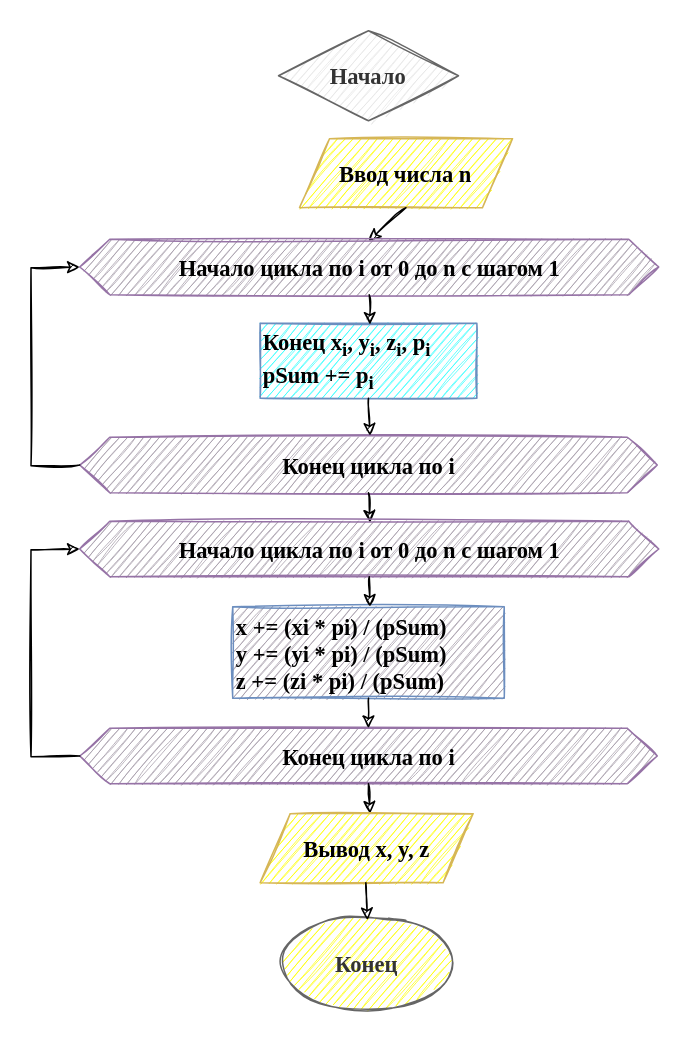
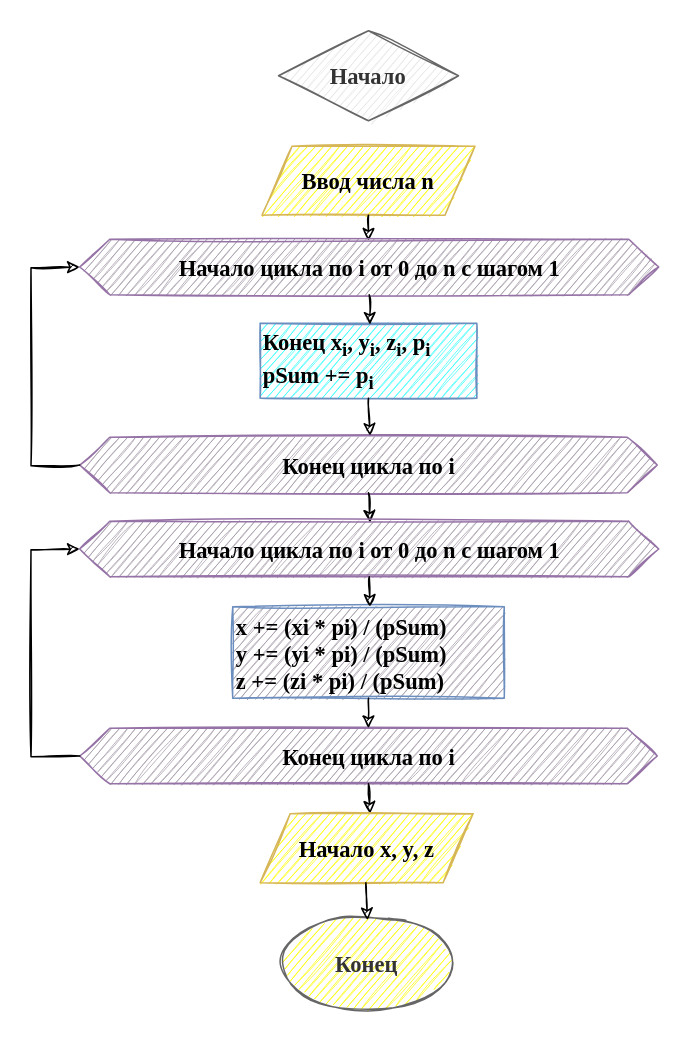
  <mxCell id="0" />
  <mxCell id="1" parent="0" />
  <mxCell id="2" value="Начало" style="rhombus;whiteSpace=wrap;html=1;fontFamily=Comic Sans MS;fontStyle=1;fontSize=15;fillColor=#E6E6E6;strokeColor=#666666;fontColor=#333333;sketch=1;" parent="1" vertex="1"><mxGeometry x="185" y="20" width="120" height="60" as="geometry" /></mxCell>
  <mxCell id="3" value="Конец" style="ellipse;whiteSpace=wrap;html=1;fontFamily=Comic Sans MS;fontStyle=1;fontSize=15;fillColor=#ffff00;strokeColor=#666666;fontColor=#333333;sketch=1;" parent="1" vertex="1"><mxGeometry x="183.75" y="612" width="120" height="60" as="geometry" /></mxCell>
- <mxCell id="4" value="Ввод числа n" style="shape=parallelogram;perimeter=parallelogramPerimeter;whiteSpace=wrap;html=1;fixedSize=1;fontFamily=Comic Sans MS;fontStyle=1;fontSize=15;fillColor=#FFFF00;strokeColor=#d6b656;sketch=1;" parent="1" vertex="1"><mxGeometry x="199" y="92" width="142" height="46" as="geometry" /></mxCell>
+ <mxCell id="4" value="Ввод числа n" style="shape=parallelogram;perimeter=parallelogramPerimeter;whiteSpace=wrap;html=1;fixedSize=1;fontFamily=Comic Sans MS;fontStyle=1;fontSize=15;fillColor=#FFFF00;strokeColor=#d6b656;sketch=1;" parent="1" vertex="1"><mxGeometry x="174" y="97" width="142" height="46" as="geometry" /></mxCell>
  <mxCell id="5" value="" style="endArrow=classic;html=1;fontFamily=Comic Sans MS;fontSize=15;exitX=0.5;exitY=1;exitDx=0;exitDy=0;entryX=0.5;entryY=0;entryDx=0;entryDy=0;sketch=1;" parent="1" source="4" edge="1"><mxGeometry width="50" height="50" relative="1" as="geometry"><mxPoint x="235" y="320" as="sourcePoint" /><mxPoint x="245" y="160" as="targetPoint" /></mxGeometry></mxCell>
  <mxCell id="6" value="&lt;span style=&quot;font-family: &amp;#34;comic sans ms&amp;#34; ; font-size: 15px ; font-weight: 700&quot;&gt;Начало цикла по i от 0 до&amp;nbsp;&lt;/span&gt;&lt;font face=&quot;Comic Sans MS&quot;&gt;&lt;span style=&quot;font-size: 15px&quot;&gt;&lt;b&gt;n с шагом 1&lt;/b&gt;&lt;/span&gt;&lt;/font&gt;" style="shape=hexagon;perimeter=hexagonPerimeter2;whiteSpace=wrap;html=1;fixedSize=1;sketch=1;fillColor=#A49BA8;strokeColor=#9673a6;" parent="1" vertex="1"><mxGeometry x="52.5" y="159" width="386" height="37" as="geometry" /></mxCell>
  <mxCell id="7" value="&lt;span style=&quot;font-family: &amp;#34;comic sans ms&amp;#34; ; font-size: 15px ; font-weight: 700&quot;&gt;Конец цикла по i&lt;/span&gt;" style="shape=hexagon;perimeter=hexagonPerimeter2;whiteSpace=wrap;html=1;fixedSize=1;sketch=1;fillColor=#A49BA8;strokeColor=#9673a6;" parent="1" vertex="1"><mxGeometry x="52.5" y="291" width="385" height="37" as="geometry" /></mxCell>
  <mxCell id="8" value="Конец x&lt;sub&gt;i&lt;/sub&gt;, y&lt;sub&gt;i&lt;/sub&gt;, z&lt;sub&gt;i&lt;/sub&gt;, p&lt;sub&gt;i&lt;/sub&gt;&lt;br&gt;pSum += p&lt;sub&gt;i&lt;/sub&gt;" style="rounded=0;whiteSpace=wrap;html=1;fontFamily=Comic Sans MS;fontStyle=1;fontSize=15;fillColor=#33FFFF;strokeColor=#6c8ebf;sketch=1;align=left;" parent="1" vertex="1"><mxGeometry x="172.75" y="215" width="144.5" height="50" as="geometry" /></mxCell>
  <mxCell id="9" value="" style="endArrow=classic;html=1;fontFamily=Comic Sans MS;fontSize=15;sketch=1;exitX=0.5;exitY=1;exitDx=0;exitDy=0;entryX=0.5;entryY=0;entryDx=0;entryDy=0;" parent="1" source="6" edge="1"><mxGeometry width="50" height="50" relative="1" as="geometry"><mxPoint x="256" y="414" as="sourcePoint" /><mxPoint x="246" y="216" as="targetPoint" /></mxGeometry></mxCell>
  <mxCell id="10" value="" style="endArrow=classic;html=1;fontFamily=Comic Sans MS;fontSize=15;sketch=1;exitX=0.5;exitY=1;exitDx=0;exitDy=0;" parent="1" source="7" edge="1"><mxGeometry width="50" height="50" relative="1" as="geometry"><mxPoint x="276" y="434" as="sourcePoint" /><mxPoint x="246" y="348" as="targetPoint" /></mxGeometry></mxCell>
  <mxCell id="11" value="" style="endArrow=classic;html=1;fontFamily=Comic Sans MS;fontSize=15;sketch=1;entryX=0;entryY=0.5;entryDx=0;entryDy=0;exitX=0;exitY=0.5;exitDx=0;exitDy=0;rounded=0;" parent="1" source="7" target="6" edge="1"><mxGeometry width="50" height="50" relative="1" as="geometry"><mxPoint x="181" y="462" as="sourcePoint" /><mxPoint x="147.5" y="363" as="targetPoint" /><Array as="points"><mxPoint x="20" y="310" /><mxPoint x="20" y="178" /></Array></mxGeometry></mxCell>
  <mxCell id="12" value="" style="endArrow=classic;html=1;fontFamily=Comic Sans MS;fontSize=15;sketch=1;exitX=0.5;exitY=1;exitDx=0;exitDy=0;" edge="1" parent="1" source="8"><mxGeometry width="50" height="50" relative="1" as="geometry"><mxPoint x="255" y="338" as="sourcePoint" /><mxPoint x="246" y="290" as="targetPoint" /></mxGeometry></mxCell>
  <mxCell id="13" value="&lt;span style=&quot;font-family: &amp;#34;comic sans ms&amp;#34; ; font-size: 15px ; font-weight: 700&quot;&gt;Начало цикла по i от 0 до&amp;nbsp;&lt;/span&gt;&lt;font face=&quot;Comic Sans MS&quot;&gt;&lt;span style=&quot;font-size: 15px&quot;&gt;&lt;b&gt;n с шагом 1&lt;/b&gt;&lt;/span&gt;&lt;/font&gt;" style="shape=hexagon;perimeter=hexagonPerimeter2;whiteSpace=wrap;html=1;fixedSize=1;sketch=1;fillColor=#A49BA8;strokeColor=#9673a6;" vertex="1" parent="1"><mxGeometry x="52.5" y="347" width="386" height="37" as="geometry" /></mxCell>
  <mxCell id="14" value="&lt;span style=&quot;font-family: &amp;#34;comic sans ms&amp;#34; ; font-size: 15px ; font-weight: 700&quot;&gt;Конец цикла по i&lt;/span&gt;" style="shape=hexagon;perimeter=hexagonPerimeter2;whiteSpace=wrap;html=1;fixedSize=1;sketch=1;fillColor=#A49BA8;strokeColor=#9673a6;" vertex="1" parent="1"><mxGeometry x="52.5" y="485" width="385" height="37" as="geometry" /></mxCell>
  <mxCell id="15" value="&lt;div&gt;x += (xi * pi) / (pSum)&lt;/div&gt;&lt;div&gt;&lt;span&gt;&#09;&#09;&lt;/span&gt;y += (yi * pi) / (pSum)&lt;/div&gt;&lt;div&gt;&lt;span&gt;&#09;&#09;&lt;/span&gt;z += (zi * pi) / (pSum)&lt;/div&gt;" style="rounded=0;whiteSpace=wrap;html=1;fontFamily=Comic Sans MS;fontStyle=1;fontSize=15;fillColor=#a49ba8;strokeColor=#6c8ebf;sketch=1;align=left;" vertex="1" parent="1"><mxGeometry x="154.5" y="404" width="181" height="61" as="geometry" /></mxCell>
  <mxCell id="16" value="" style="endArrow=classic;html=1;fontFamily=Comic Sans MS;fontSize=15;sketch=1;exitX=0.5;exitY=1;exitDx=0;exitDy=0;entryX=0.5;entryY=0;entryDx=0;entryDy=0;" edge="1" parent="1" source="13"><mxGeometry width="50" height="50" relative="1" as="geometry"><mxPoint x="256" y="602" as="sourcePoint" /><mxPoint x="246" y="404" as="targetPoint" /></mxGeometry></mxCell>
  <mxCell id="17" value="" style="endArrow=classic;html=1;fontFamily=Comic Sans MS;fontSize=15;sketch=1;exitX=0.5;exitY=1;exitDx=0;exitDy=0;" edge="1" parent="1" source="14"><mxGeometry width="50" height="50" relative="1" as="geometry"><mxPoint x="276" y="628" as="sourcePoint" /><mxPoint x="246" y="542" as="targetPoint" /></mxGeometry></mxCell>
  <mxCell id="18" value="" style="endArrow=classic;html=1;fontFamily=Comic Sans MS;fontSize=15;sketch=1;entryX=0;entryY=0.5;entryDx=0;entryDy=0;exitX=0;exitY=0.5;exitDx=0;exitDy=0;rounded=0;" edge="1" parent="1" source="14" target="13"><mxGeometry width="50" height="50" relative="1" as="geometry"><mxPoint x="181" y="650" as="sourcePoint" /><mxPoint x="147.5" y="551" as="targetPoint" /><Array as="points"><mxPoint x="20" y="504" /><mxPoint x="20" y="366" /></Array></mxGeometry></mxCell>
  <mxCell id="19" value="" style="endArrow=classic;html=1;fontFamily=Comic Sans MS;fontSize=15;sketch=1;exitX=0.5;exitY=1;exitDx=0;exitDy=0;entryX=0.5;entryY=0;entryDx=0;entryDy=0;" edge="1" parent="1" source="15" target="14"><mxGeometry width="50" height="50" relative="1" as="geometry"><mxPoint x="255" y="526" as="sourcePoint" /><mxPoint x="246" y="478" as="targetPoint" /></mxGeometry></mxCell>
- <mxCell id="20" value="Вывод x, y, z" style="shape=parallelogram;perimeter=parallelogramPerimeter;whiteSpace=wrap;html=1;fixedSize=1;fontFamily=Comic Sans MS;fontStyle=1;fontSize=15;fillColor=#FFFF00;strokeColor=#d6b656;sketch=1;" vertex="1" parent="1"><mxGeometry x="172.75" y="542" width="142" height="46" as="geometry" /></mxCell>
+ <mxCell id="20" value="Начало x, y, z" style="shape=parallelogram;perimeter=parallelogramPerimeter;whiteSpace=wrap;html=1;fixedSize=1;fontFamily=Comic Sans MS;fontStyle=1;fontSize=15;fillColor=#FFFF00;strokeColor=#d6b656;sketch=1;" vertex="1" parent="1"><mxGeometry x="172.75" y="542" width="142" height="46" as="geometry" /></mxCell>
  <mxCell id="21" value="" style="endArrow=classic;html=1;fontFamily=Comic Sans MS;fontSize=15;sketch=1;exitX=0.5;exitY=1;exitDx=0;exitDy=0;" edge="1" parent="1"><mxGeometry width="50" height="50" relative="1" as="geometry"><mxPoint x="243.25" y="588" as="sourcePoint" /><mxPoint x="244.25" y="613" as="targetPoint" /></mxGeometry></mxCell>
